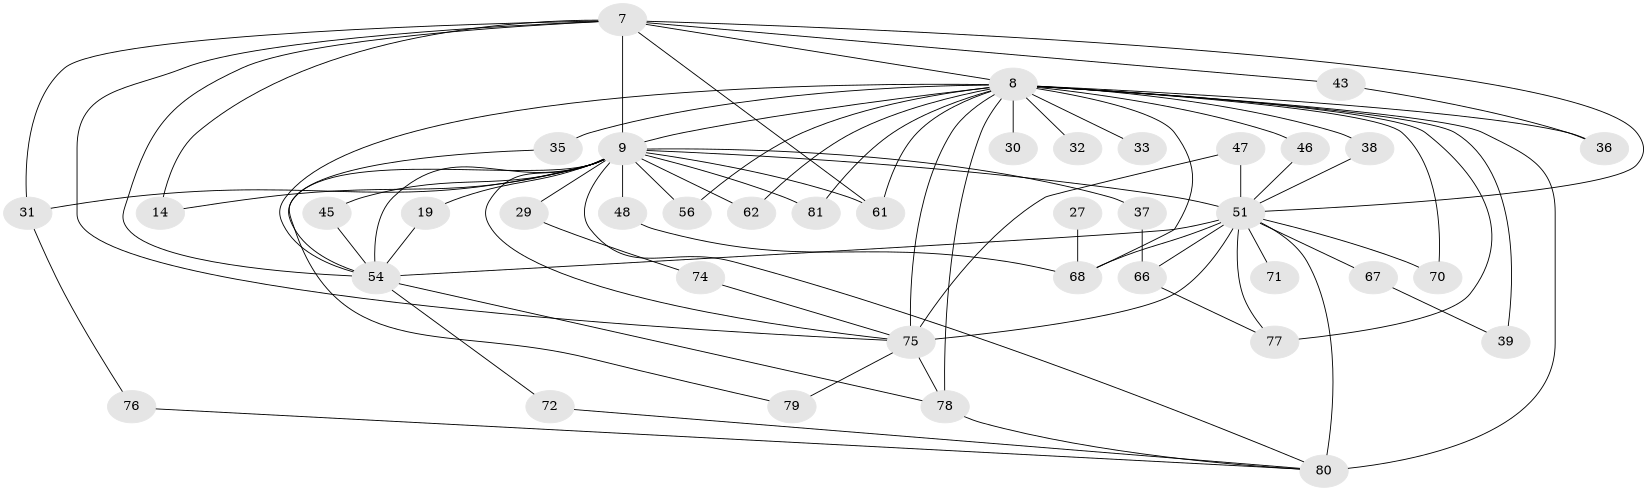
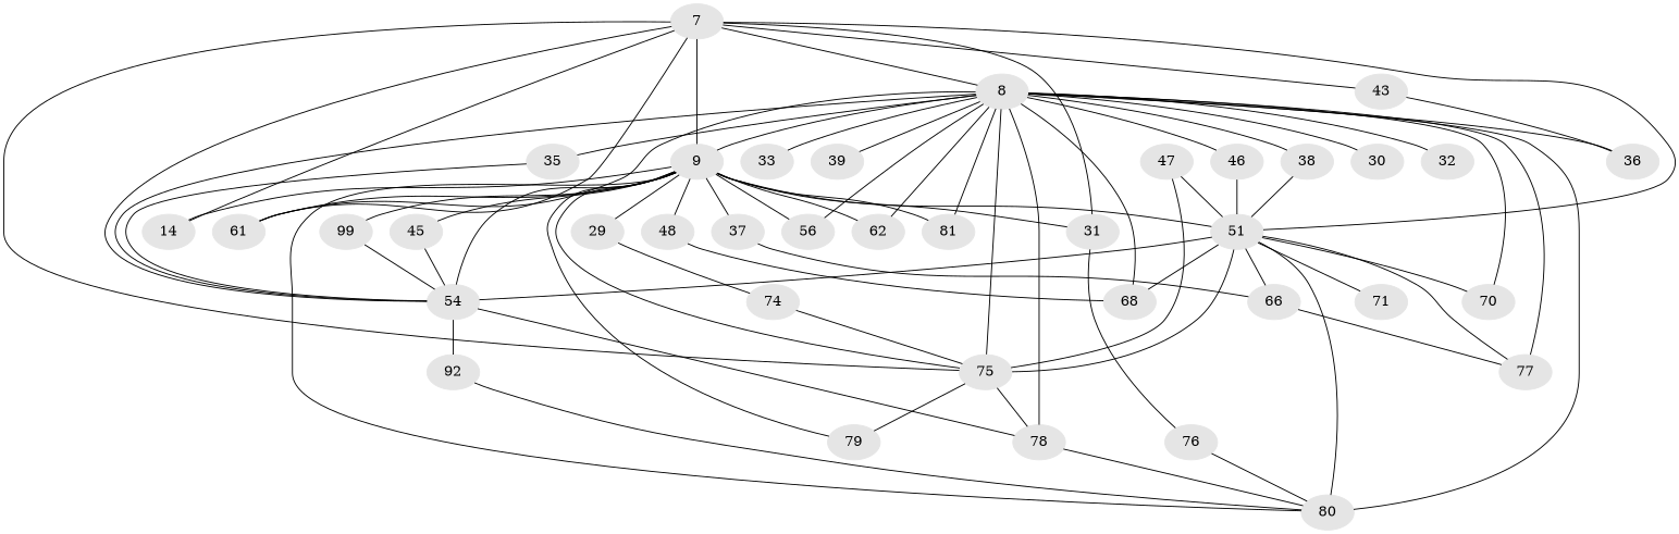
  graph {
    node [color=gray90 style=filled]
    7 [super="+2"]
    8 [super="+5"]
    9 [super="+6"]
    14
    31 [super="+23"]
    43
    51 [super="+26+10"]
    54 [super="+44+4"]
    61 [super="+59"]
    75 [super="+12+16+34+40+52+55+64+58"]
    30
    32
    33
    35 [super="+20"]
    36
    46
    n17 [label=56]
    62
    68 [super="+21"]
    n20 [label=39 super="+56"]
    70
    77 [super="+15+63+65+73"]
    78 [super="+53+60+42"]
    80 [super="+18+17+41"]
    81
    38
-   19
+   19 [label=99]
    29 [super="+28"]
    37
    45
    48
    79
    76
    66
-   67 [super="+13"]
    71
-   72
+   72 [label=92]
    74
-   27
    47
    7 -- 8 [weight=4]
    7 -- 9 [weight=4]
    7 -- 14
    7 -- 31
    7 -- 43
    7 -- 51 [weight=4]
    7 -- 54 [weight=4]
    7 -- 61
    7 -- 75 [weight=2]
    8 -- 9 [weight=4]
    8 -- 54 [weight=4]
    8 -- 61
    8 -- 75 [weight=6]
    8 -- 30 [weight=2]
    8 -- 32 [weight=2]
    8 -- 33 [weight=2]
    8 -- 35 [weight=2]
    8 -- 36
    8 -- 46
    8 -- n17
    8 -- 62
    8 -- 68 [weight=3]
    8 -- n20 [weight=2]
    8 -- 70
    8 -- 77 [weight=6]
    8 -- 78 [weight=3]
    8 -- 80 [weight=3]
    8 -- 81
    8 -- 38 [weight=5]
    9 -- 14
    9 -- 31 [weight=2]
    9 -- 51 [weight=5]
    9 -- 54 [weight=5]
    9 -- 61
    9 -- 75 [weight=2]
    9 -- n17
    9 -- 62
    9 -- 80
    9 -- 81
    9 -- 19
    9 -- 29 [weight=3]
    9 -- 37
    9 -- 45
    9 -- 48
    9 -- 79
    31 -- 76
    43 -- 36
    51 -- 54 [weight=5]
    51 -- 75
    51 -- 68
    51 -- 70
    51 -- 77 [weight=2]
    51 -- 80 [weight=2]
    51 -- 66
-   51 -- 67 [weight=3]
    51 -- 71
    54 -- 78
    54 -- 72
    75 -- 78
    75 -- 79
    35 -- 54
    46 -- 51
    78 -- 80
    38 -- 51 [weight=2]
    19 -- 54
    29 -- 74
    37 -- 66
    45 -- 54
    48 -- 68
    76 -- 80
    66 -- 77
-   67 -- n20
    72 -- 80
    74 -- 75
-   27 -- 68 [weight=2]
    47 -- 51
    47 -- 75
  }
